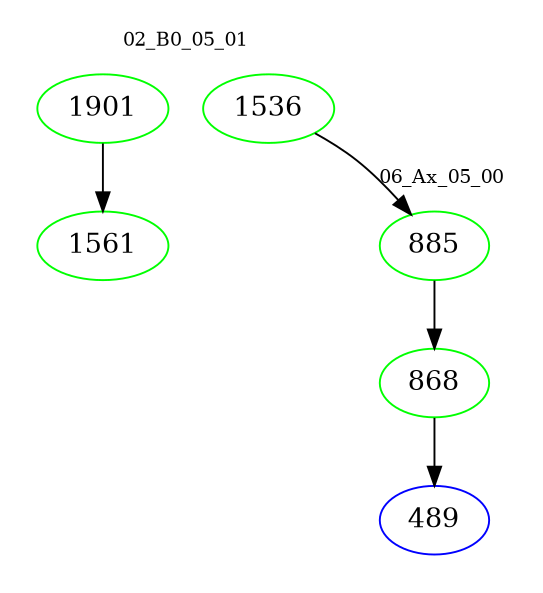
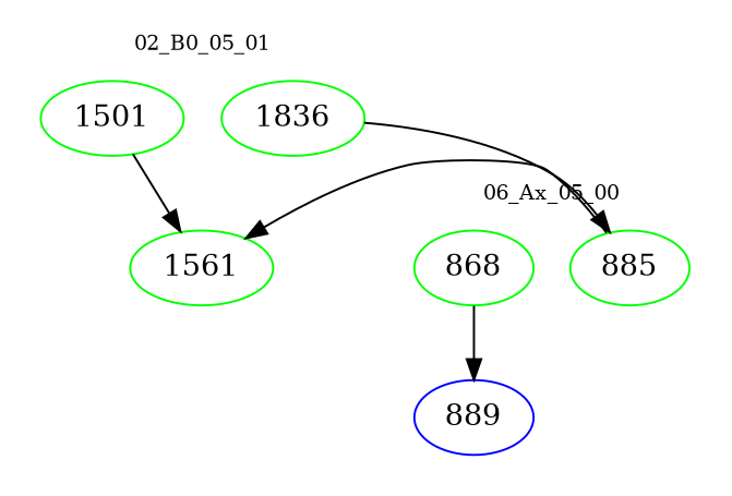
  digraph {
    node [color=green]
    edge [color=black]
    n1 [label=885]
    n2 [label=868]
-   n3 [color=blue label=489]
-   n4 [label=1536]
-   n5 [label=1901]
+   n3 [color=blue label=889]
+   n4 [label=1836]
+   n5 [label=1501]
    n6 [label=1561]
    subgraph cluster_1 {
      color=white
      fontsize=10
      label="06_Ax_05_00"
      n1
      n2
      n3
    }
    subgraph cluster_2 {
      color=white
      fontsize=10
      label="02_B0_05_01"
      n4
      n5
      n6
    }
-   n1 -> n2
+   n1 -> n6
    n2 -> n3
    n4 -> n1
    n5 -> n6
  }
